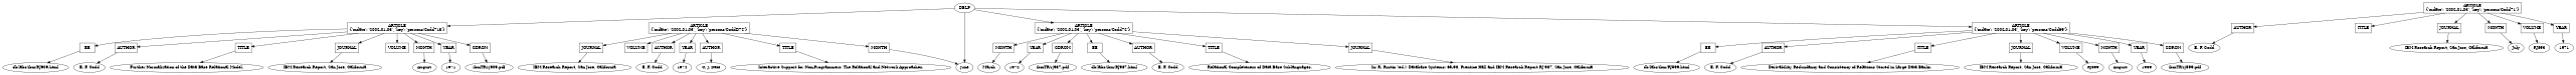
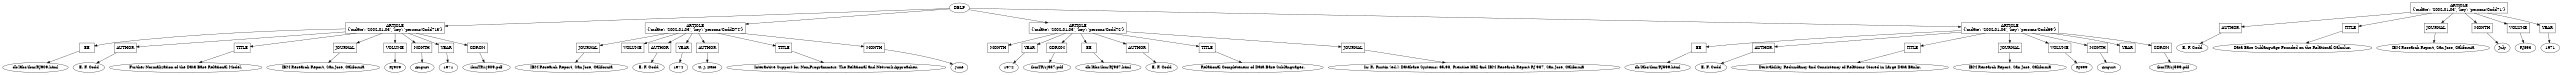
  digraph {
    rankdir=TB
    node [shape=box]
    n1 [label=DBLP shape=""]
    n2 [label="ARTICLE\n{'mdate': '2002-01-03', 'key': 'persons/Codd71a'}"]
    n3 [label="ARTICLE\n{'mdate': '2002-01-03', 'key': 'persons/CoddD74'}"]
    n4 [label="ARTICLE\n{'mdate': '2002-01-03', 'key': 'persons/Codd72'}"]
    n5 [label="ARTICLE\n{'mdate': '2002-01-03', 'key': 'persons/Codd69'}"]
    n6 [label=AUTHOR]
    n7 [label=TITLE]
    n8 [label=JOURNAL]
    n9 [label=VOLUME]
    n10 [label=MONTH]
    n11 [label=YEAR]
    n12 [label=CDROM]
    n13 [label=EE]
    n14 [label=AUTHOR]
    n15 [label=AUTHOR]
    n16 [label=TITLE]
    n17 [label=JOURNAL]
    n18 [label=VOLUME]
    n19 [label=MONTH]
    n20 [label=YEAR]
    n21 [label="ARTICLE\n{'mdate': '2002-01-03', 'key': 'persons/Codd71'}"]
    n22 [label=AUTHOR]
    n23 [label=TITLE]
    n24 [label=JOURNAL]
    n25 [label=MONTH]
    n26 [label=VOLUME]
    n27 [label=YEAR]
    n28 [label=AUTHOR]
    n29 [label=TITLE]
    n30 [label=JOURNAL]
    n31 [label=MONTH]
    n32 [label=YEAR]
    n33 [label=CDROM]
    n34 [label=EE]
    n35 [label=AUTHOR]
    n36 [label=TITLE]
    n37 [label=JOURNAL]
    n38 [label=VOLUME]
    n39 [label=MONTH]
    n40 [label=YEAR]
    n41 [label=CDROM]
    n42 [label=EE]
    n43 [label="E. F. Codd" shape=oval]
    n44 [label="Further Normalization of the Data Base Relational Model." shape=oval]
    n45 [label="IBM Research Report, San Jose, California" shape=oval]
+   n46 [label=RJ909 shape=oval]
    n47 [label=August shape=oval]
    n48 [label=1971 shape=oval]
    n49 [label="ibmTR/rj909.pdf" shape=oval]
    n50 [label="db/labs/ibm/RJ909.html" shape=oval]
    n51 [label="E. F. Codd" shape=oval]
    n52 [label="C. J. Date" shape=oval]
    n53 [label="Interactive Support for Non-Programmers: The Relational and Network Approaches." shape=oval]
    n54 [label="IBM Research Report, San Jose, California" shape=oval]
    n55 [label=June shape=oval]
    n56 [label=1974 shape=oval]
    n57 [label="E. F. Codd" shape=oval]
+   n58 [label="Data Base Sublanguage Founded on the Relational Calculus." shape=oval]
    n59 [label="IBM Research Report, San Jose, California" shape=oval]
    n60 [label=July shape=oval]
    n61 [label=RJ893 shape=oval]
    n62 [label=1971 shape=oval]
    n63 [label="E. F. Codd" shape=oval]
    n64 [label="Relational Completeness of Data Base Sublanguages." shape=oval]
    n65 [label="In: R. Rustin (ed.): Database Systems: 65-98, Prentice Hall and IBM Research Report RJ 987, San Jose, California" shape=oval]
-   n66 [label=March shape=oval]
    n67 [label=1972 shape=oval]
    n68 [label="ibmTR/rj987.pdf" shape=oval]
    n69 [label="db/labs/ibm/RJ987.html" shape=oval]
    n70 [label="E. F. Codd" shape=oval]
    n71 [label="Derivability, Redundancy and Consistency of Relations Stored in Large Data Banks." shape=oval]
    n72 [label="IBM Research Report, San Jose, California" shape=oval]
    n73 [label=RJ599 shape=oval]
    n74 [label=August shape=oval]
-   n75 [label=1969 shape=oval]
    n76 [label="ibmTR/rj599.pdf" shape=oval]
    n77 [label="db/labs/ibm/RJ599.html" shape=oval]
    n1 -> n2
-   n1 -> n55
+   n1 -> n3
    n1 -> n4
    n1 -> n5
    n2 -> n6
    n2 -> n7
    n2 -> n8
    n2 -> n9
    n2 -> n10
    n2 -> n11
    n2 -> n12
    n2 -> n13
    n3 -> n14
    n3 -> n15
    n3 -> n16
    n3 -> n17
    n3 -> n18
    n3 -> n19
    n3 -> n20
    n4 -> n28
    n4 -> n29
    n4 -> n30
    n4 -> n31
    n4 -> n32
    n4 -> n33
    n4 -> n34
    n5 -> n35
    n5 -> n36
    n5 -> n37
    n5 -> n38
    n5 -> n39
    n5 -> n40
    n5 -> n41
    n5 -> n42
    n6 -> n43
    n7 -> n44
    n8 -> n45
+   n9 -> n46
    n10 -> n47
    n11 -> n48
    n12 -> n49
    n13 -> n50
    n14 -> n51
    n15 -> n52
    n16 -> n53
    n17 -> n54
    n19 -> n55
    n20 -> n56
    n21 -> n22
    n21 -> n23
    n21 -> n24
    n21 -> n25
    n21 -> n26
    n21 -> n27
    n22 -> n57
+   n23 -> n58
    n24 -> n59
    n25 -> n60
    n26 -> n61
    n27 -> n62
    n28 -> n63
    n29 -> n64
    n30 -> n65
-   n31 -> n66
    n32 -> n67
    n33 -> n68
    n34 -> n69
    n35 -> n70
    n36 -> n71
    n37 -> n72
    n38 -> n73
    n39 -> n74
-   n40 -> n75
    n41 -> n76
    n42 -> n77
  }
